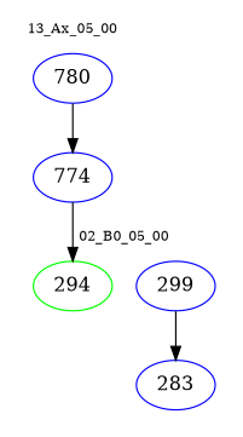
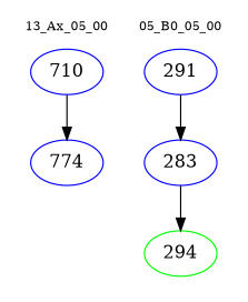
  digraph {
    node [color=blue]
    edge [color=black]
-   n1 [label=780]
+   n1 [label=710]
    n2 [label=774]
-   n3 [label=299]
+   n3 [label=291]
    n4 [label=283]
    n5 [color=green label=294]
    subgraph cluster_1 {
      color=white
      fontsize=10
      label="13_Ax_05_00"
      n1
      n2
    }
    subgraph cluster_2 {
      color=white
      fontsize=10
-     label="02_B0_05_00"
+     label="05_B0_05_00"
      n3
      n4
      n5
    }
    n1 -> n2
    n3 -> n4
-   n2 -> n5
+   n4 -> n5
  }
